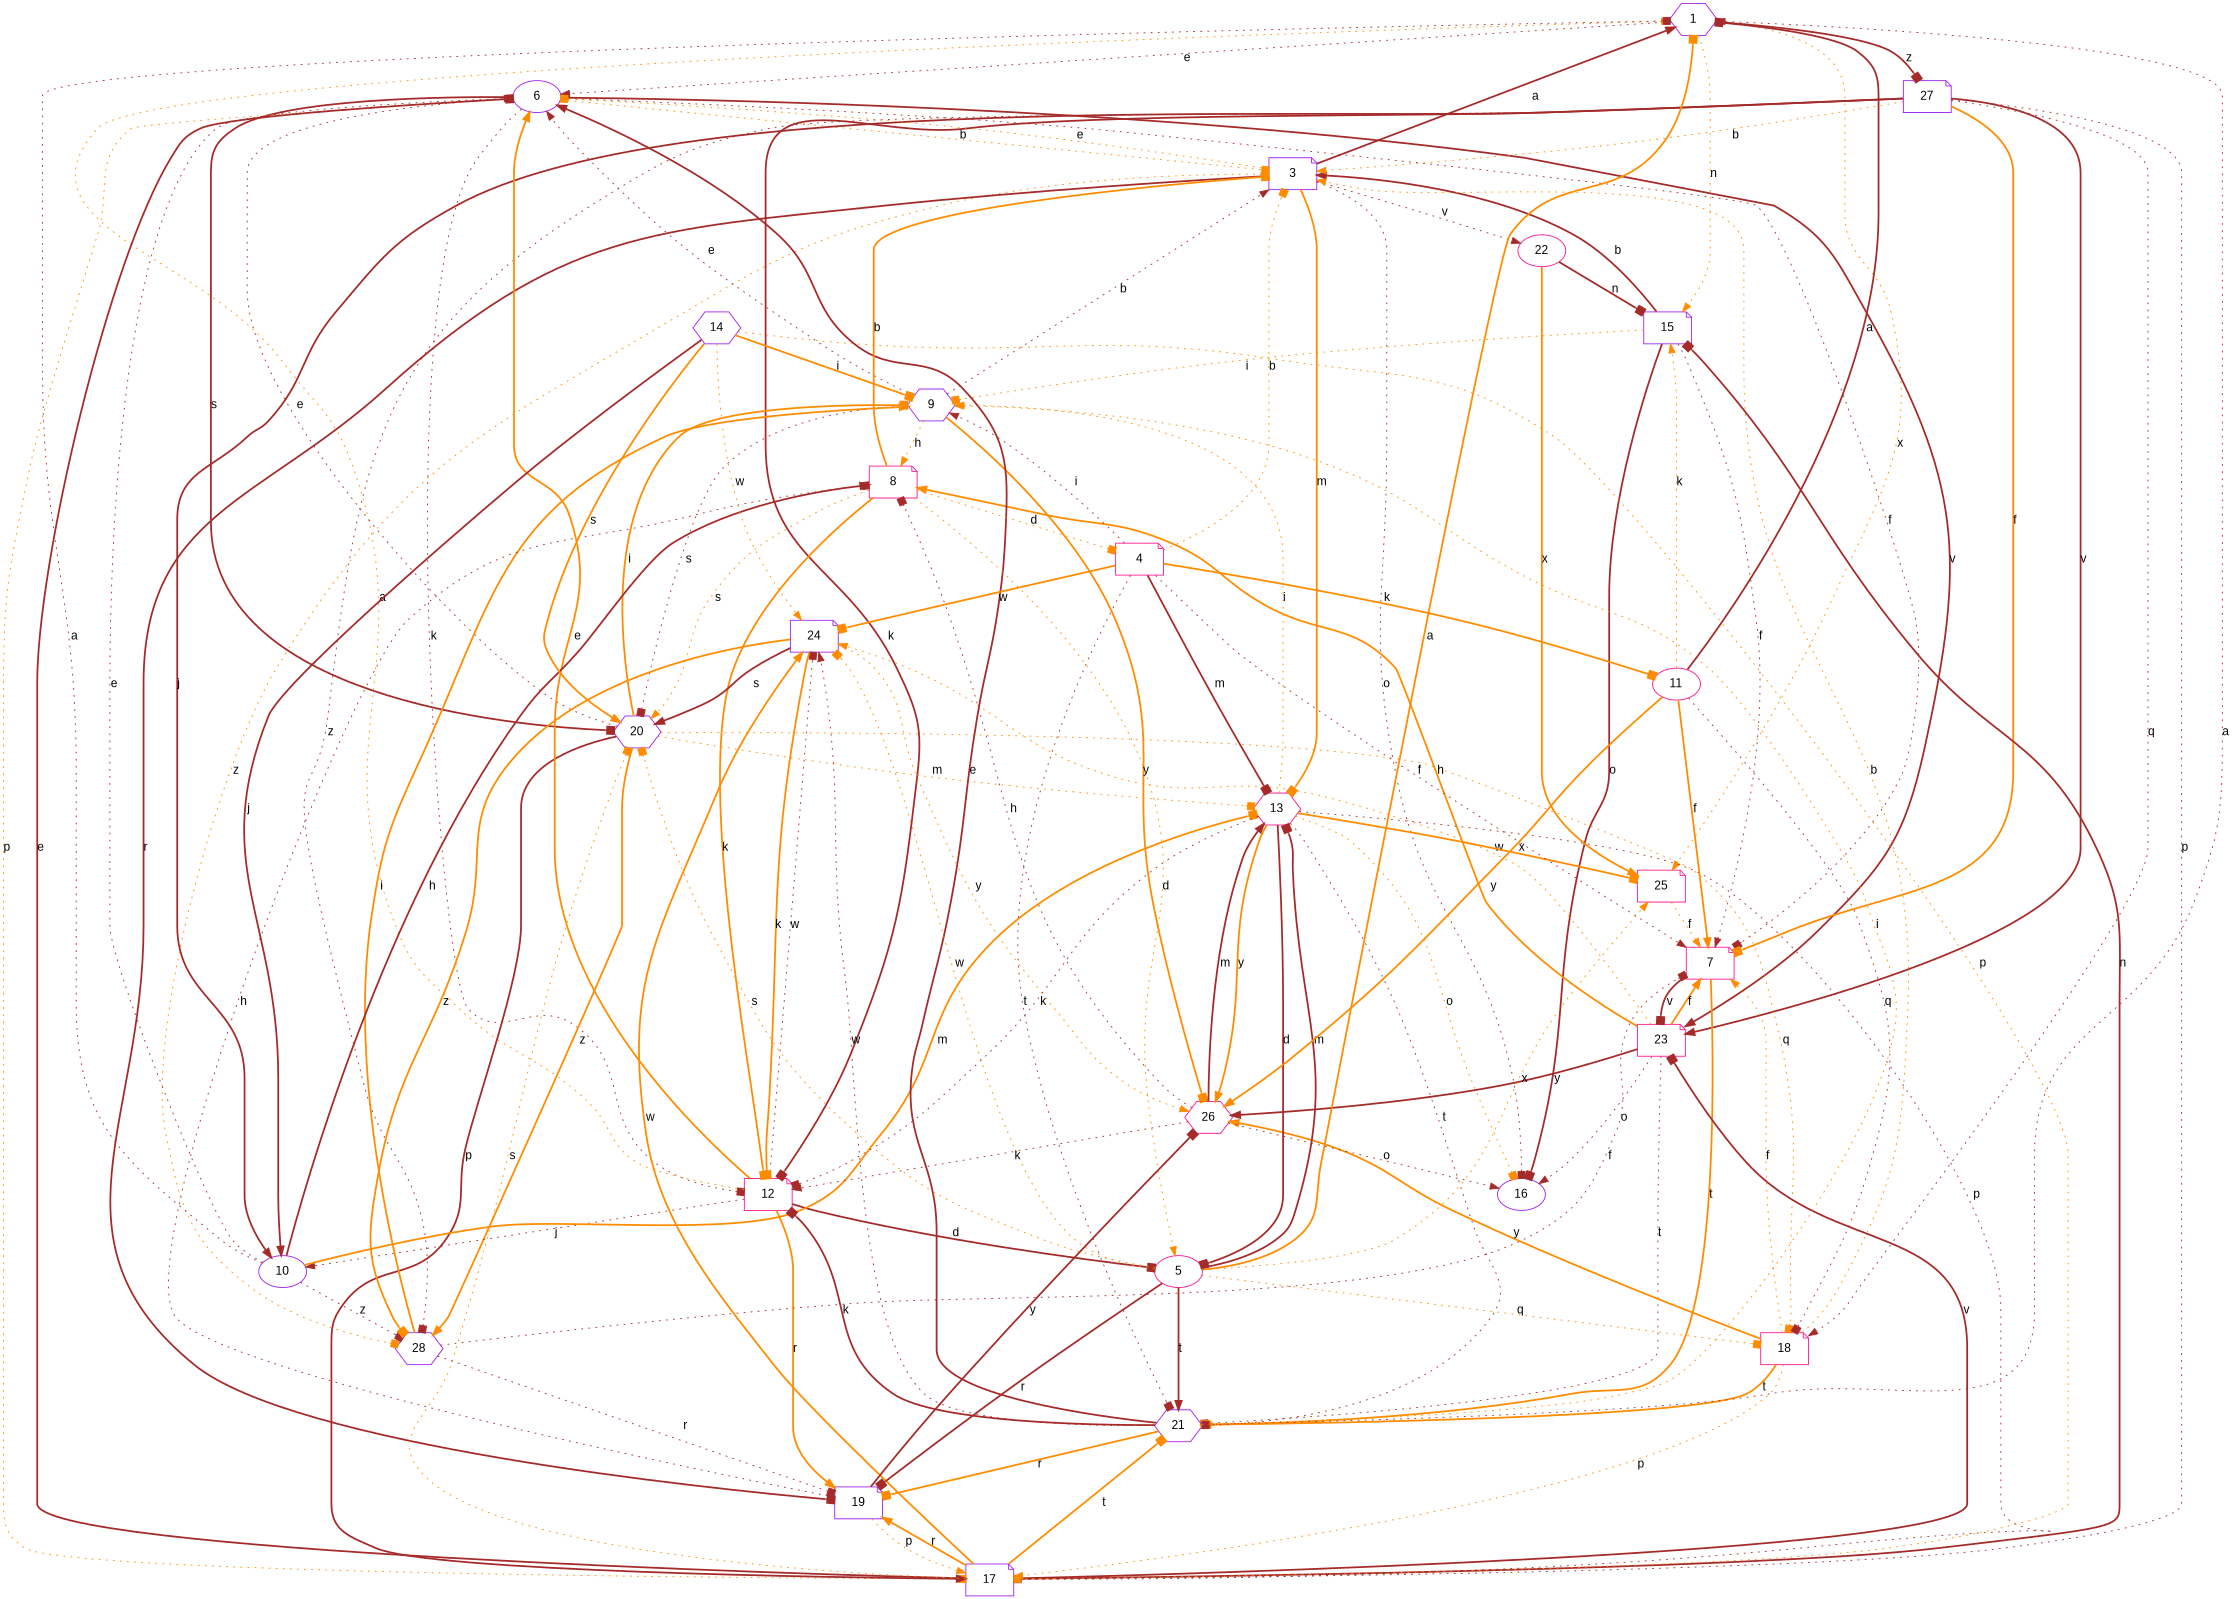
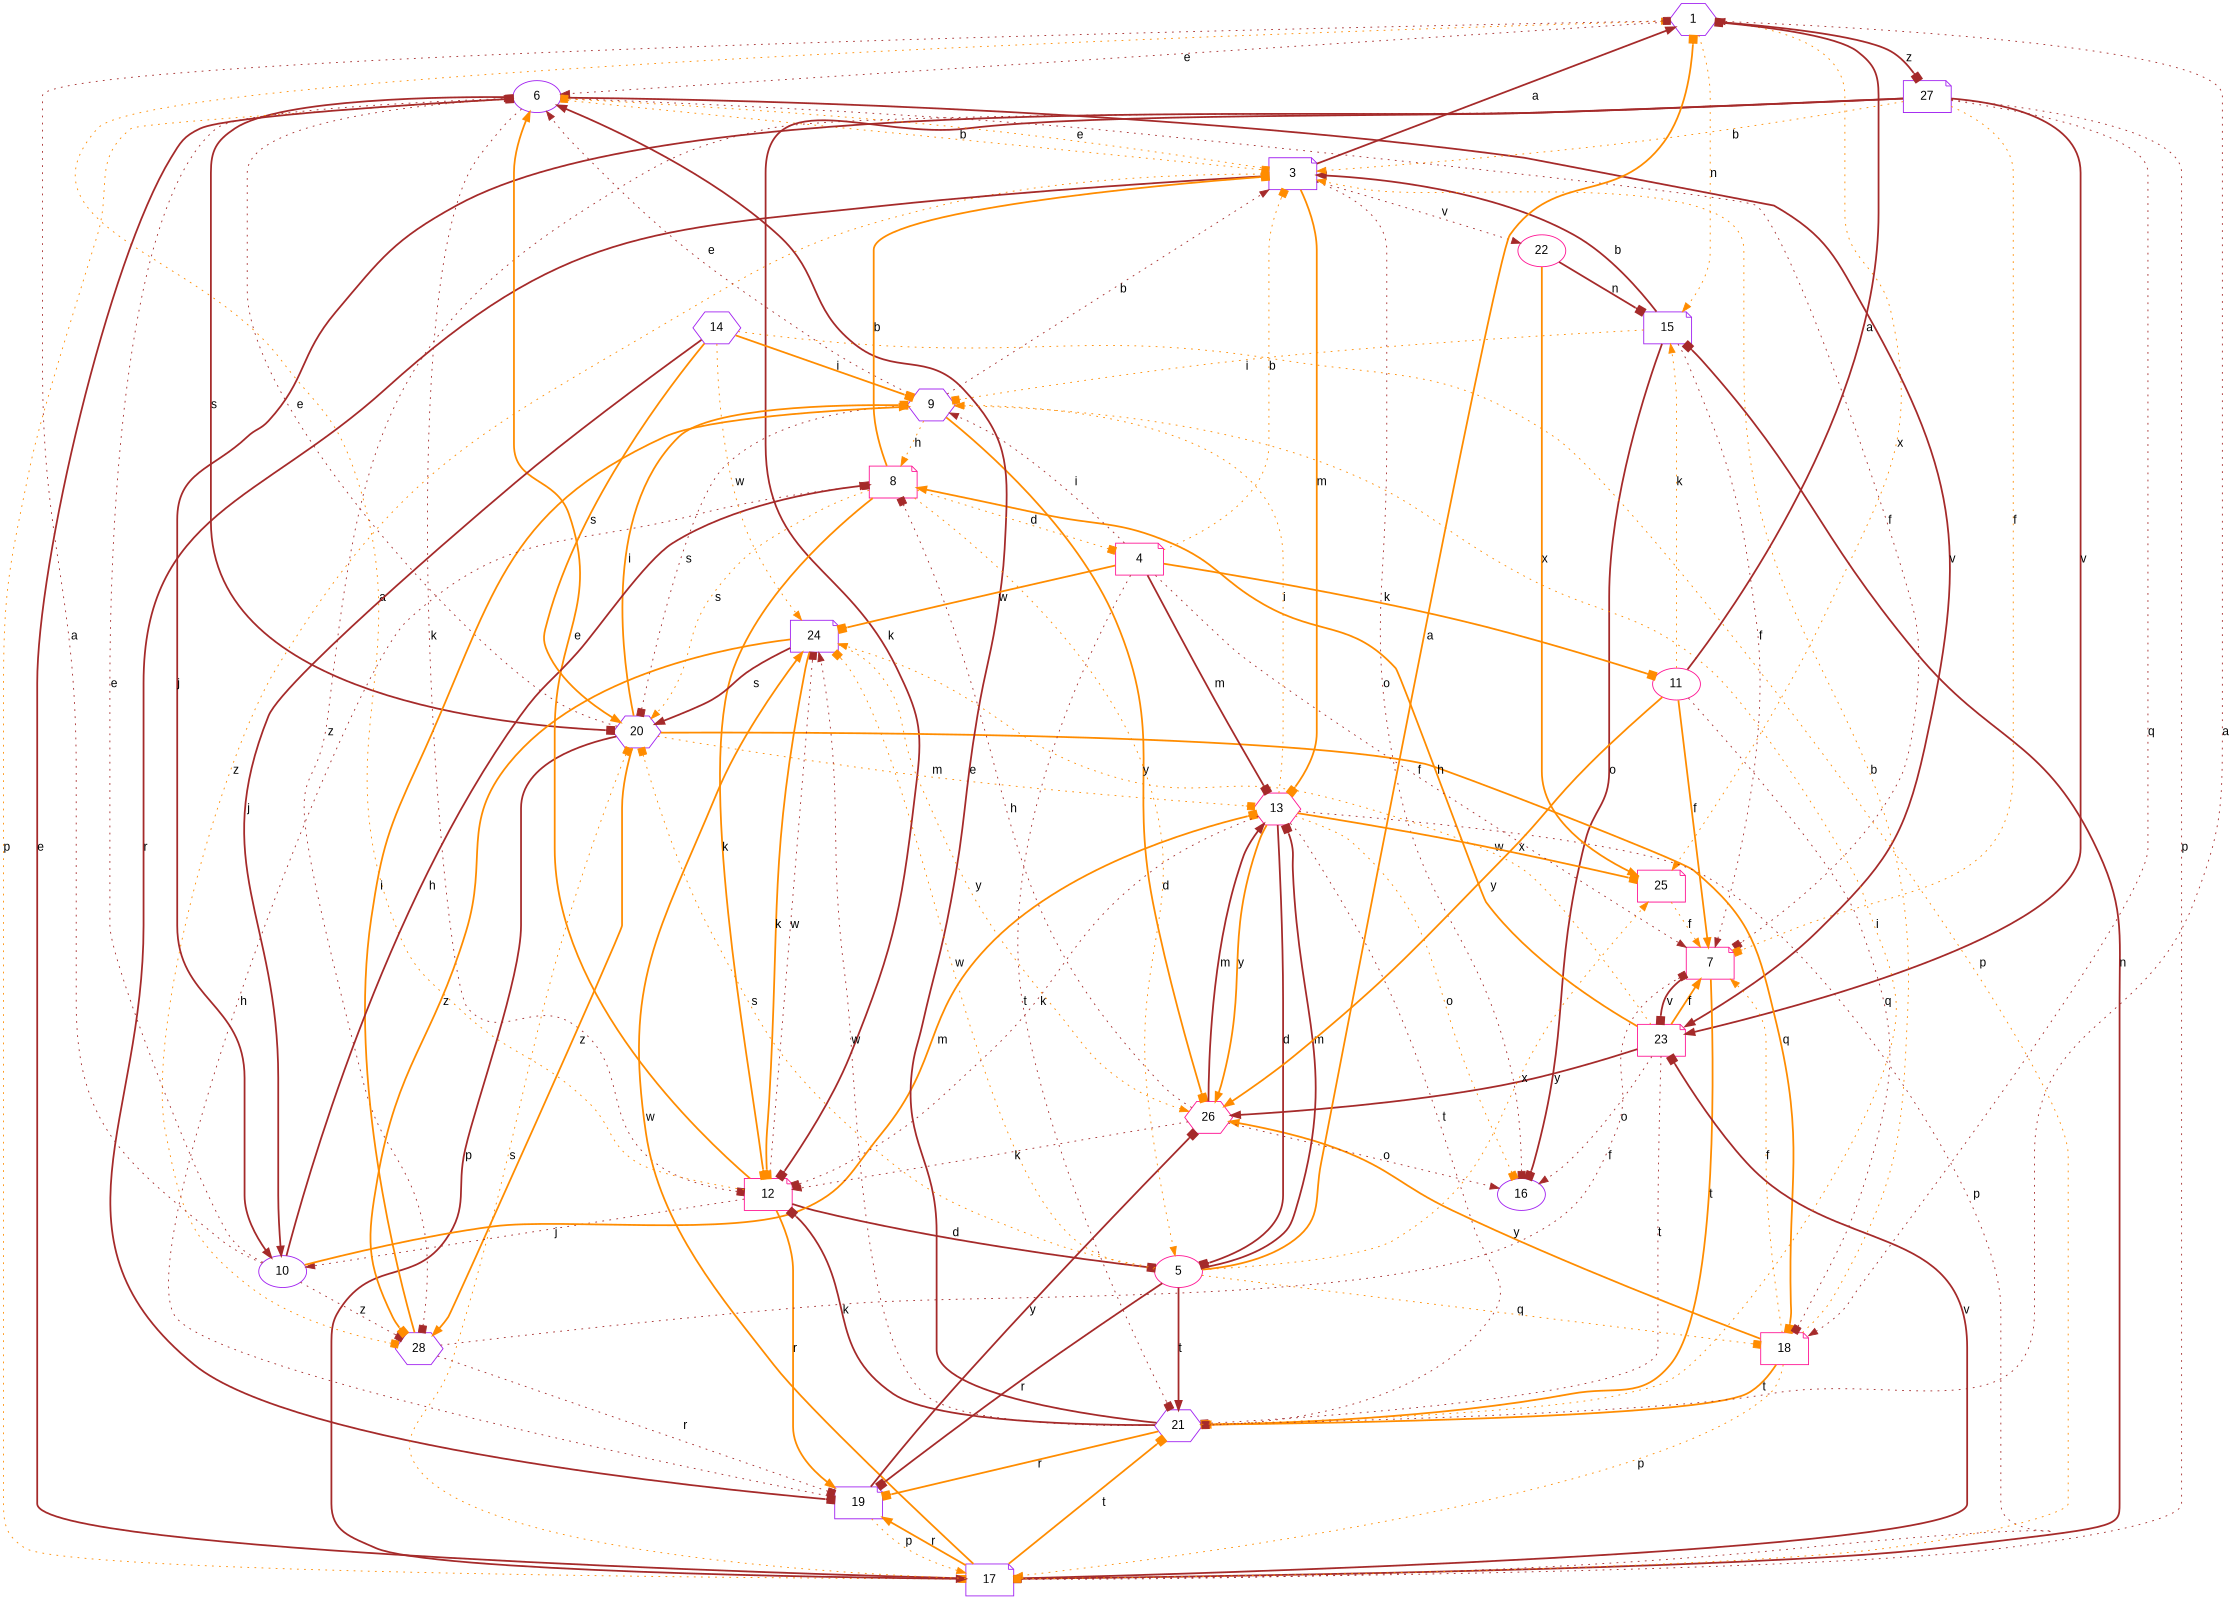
  strict digraph {
    fontname="Liberation Sans"
    node [color=purple fontname="Liberation Sans" shape=note]
    edge [arrowhead=box color=brown fontname="Liberation Sans" style=dotted]
    1 [shape=hexagon]
    6 [shape=ellipse]
    15
    25 [color=deeppink]
    27
    3
    7 [color=deeppink]
    20 [shape=hexagon]
    12 [color=deeppink]
    17
    23 [color=deeppink]
    16 [shape=ellipse]
    9 [shape=hexagon]
    28 [shape=hexagon]
    18 [color=deeppink]
    10 [shape=ellipse]
    13 [color=deeppink shape=hexagon]
    19
    22 [color=deeppink shape=ellipse]
    21 [shape=hexagon]
    5 [color=deeppink shape=ellipse]
    26 [color=deeppink shape=hexagon]
    8 [color=deeppink]
    4 [color=deeppink]
    11 [color=deeppink shape=ellipse]
    24
    14 [shape=hexagon]
    1 -> 6 [arrowhead=normal label=e]
    1 -> 15 [arrowhead=normal color=darkorange label=n]
    1 -> 25 [arrowhead=normal color=darkorange label=x]
    1 -> 27 [label=z style=bold]
    6 -> 3 [color=darkorange label=b]
    6 -> 7 [label=f]
    6 -> 20 [label=s style=bold]
    6 -> 12 [label=k]
    6 -> 17 [color=darkorange label=p]
    6 -> 23 [arrowhead=normal label=v style=bold]
    15 -> 3 [arrowhead=normal label=b style=bold]
    15 -> 7 [arrowhead=normal label=f]
    15 -> 16 [label=o style=bold]
    15 -> 9 [color=darkorange label=i]
    25 -> 7 [arrowhead=normal color=darkorange label=f]
    27 -> 3 [arrowhead=normal color=darkorange label=b]
-   27 -> 7 [color=darkorange label=f style=bold]
+   27 -> 7 [color=darkorange label=f]
    27 -> 12 [label=k style=bold]
    27 -> 17 [label=p]
    27 -> 23 [arrowhead=normal label=v style=bold]
    27 -> 28 [label=z]
    27 -> 18 [arrowhead=normal label=q]
    27 -> 10 [arrowhead=normal label=j style=bold]
    3 -> 1 [arrowhead=normal label=a style=bold]
    3 -> 6 [color=darkorange label=e]
    3 -> 16 [label=o]
    3 -> 28 [color=darkorange label=z]
    3 -> 13 [color=darkorange label=m style=bold]
    3 -> 19 [label=r style=bold]
    3 -> 22 [arrowhead=normal label=v]
    7 -> 23 [label=v style=bold]
    7 -> 21 [arrowhead=normal color=darkorange label=t style=bold]
    20 -> 6 [label=e]
    20 -> 17 [arrowhead=normal label=p style=bold]
    20 -> 9 [color=darkorange label=i style=bold]
    20 -> 28 [arrowhead=normal color=darkorange label=z style=bold]
-   20 -> 18 [color=darkorange label=q]
+   20 -> 18 [color=darkorange label=q style=bold]
    20 -> 13 [color=darkorange label=m]
    12 -> 1 [arrowhead=normal color=darkorange label=a]
    12 -> 6 [arrowhead=normal color=darkorange label=e style=bold]
    12 -> 10 [arrowhead=normal label=j]
    12 -> 19 [arrowhead=normal color=darkorange label=r style=bold]
    12 -> 5 [label=d style=bold]
    12 -> 24 [label=w]
    17 -> 6 [label=e style=bold]
    17 -> 15 [label=n style=bold]
    17 -> 20 [color=darkorange label=s]
    17 -> 23 [label=v style=bold]
    17 -> 19 [arrowhead=normal color=darkorange label=r style=bold]
    17 -> 21 [color=darkorange label=t style=bold]
    17 -> 24 [arrowhead=normal color=darkorange label=w style=bold]
    23 -> 7 [arrowhead=normal color=darkorange label=f style=bold]
    23 -> 16 [arrowhead=normal label=o]
    23 -> 21 [label=t]
    23 -> 26 [arrowhead=normal label=y style=bold]
    23 -> 8 [arrowhead=normal color=darkorange label=h style=bold]
    23 -> 24 [arrowhead=normal color=darkorange label=w]
    9 -> 6 [arrowhead=normal label=e]
    9 -> 3 [arrowhead=normal label=b]
    9 -> 20 [label=s]
    9 -> 26 [color=darkorange label=y style=bold]
    9 -> 8 [arrowhead=normal color=darkorange label=h]
    28 -> 7 [label=f]
    28 -> 9 [arrowhead=normal color=darkorange label=i style=bold]
    28 -> 19 [label=r]
    18 -> 3 [arrowhead=normal color=darkorange label=b]
    18 -> 7 [arrowhead=normal color=darkorange label=f]
    18 -> 17 [arrowhead=normal color=darkorange label=p]
    18 -> 21 [color=darkorange label=t style=bold]
    18 -> 26 [arrowhead=normal color=darkorange label=y style=bold]
    10 -> 1 [label=a]
    10 -> 6 [arrowhead=normal label=e]
    10 -> 28 [label=z]
    10 -> 13 [color=darkorange label=m style=bold]
    10 -> 8 [arrowhead=normal label=h style=bold]
    13 -> 25 [color=darkorange label=x style=bold]
    13 -> 12 [label=k]
    13 -> 17 [label=p]
    13 -> 16 [color=darkorange label=o]
    13 -> 9 [arrowhead=normal color=darkorange label=i]
    13 -> 21 [label=t]
    13 -> 5 [label=d style=bold]
    13 -> 26 [arrowhead=normal color=darkorange label=y style=bold]
    19 -> 17 [arrowhead=normal color=darkorange label=p]
    19 -> 26 [label=y style=bold]
    19 -> 8 [label=h]
    22 -> 15 [label=n style=bold]
    22 -> 25 [arrowhead=normal color=darkorange label=x style=bold]
    21 -> 1 [arrowhead=normal label=a]
    21 -> 6 [arrowhead=normal label=e style=bold]
    21 -> 12 [label=k style=bold]
    21 -> 9 [arrowhead=normal color=darkorange label=i]
    21 -> 19 [color=darkorange label=r style=bold]
    21 -> 24 [arrowhead=normal label=w]
    5 -> 1 [color=darkorange label=a style=bold]
    5 -> 25 [arrowhead=normal color=darkorange label=x]
    5 -> 20 [color=darkorange label=s]
    5 -> 18 [color=darkorange label=q]
    5 -> 13 [label=m style=bold]
    5 -> 19 [label=r style=bold]
    5 -> 21 [arrowhead=normal label=t style=bold]
    5 -> 24 [color=darkorange label=w]
    26 -> 12 [arrowhead=normal label=k]
    26 -> 16 [arrowhead=normal label=o]
    26 -> 13 [arrowhead=normal label=m style=bold]
    26 -> 8 [label=h]
    8 -> 3 [color=darkorange label=b style=bold]
    8 -> 20 [arrowhead=normal color=darkorange label=s]
    8 -> 12 [color=darkorange label=k style=bold]
    8 -> 5 [arrowhead=normal color=darkorange label=d]
    8 -> 4 [color=darkorange label=d]
    4 -> 3 [color=darkorange label=b]
    4 -> 7 [arrowhead=normal label=f]
    4 -> 9 [arrowhead=normal label=i]
    4 -> 13 [label=m style=bold]
    4 -> 21 [label=t]
    4 -> 11 [color=darkorange label=k style=bold]
    4 -> 24 [color=darkorange label=w style=bold]
    11 -> 1 [label=a style=bold]
    11 -> 15 [arrowhead=normal color=darkorange label=k]
    11 -> 7 [arrowhead=normal color=darkorange label=f style=bold]
    11 -> 18 [label=q]
    11 -> 26 [arrowhead=normal color=darkorange label=y style=bold]
    24 -> 20 [arrowhead=normal label=s style=bold]
    24 -> 12 [color=darkorange label=k style=bold]
    24 -> 28 [color=darkorange label=z style=bold]
    24 -> 26 [arrowhead=normal color=darkorange label=y]
    14 -> 20 [arrowhead=normal color=darkorange label=s style=bold]
    14 -> 17 [color=darkorange label=p]
    14 -> 9 [color=darkorange label=i style=bold]
    14 -> 10 [arrowhead=normal label=j style=bold]
    14 -> 24 [arrowhead=normal color=darkorange label=w]
  }
